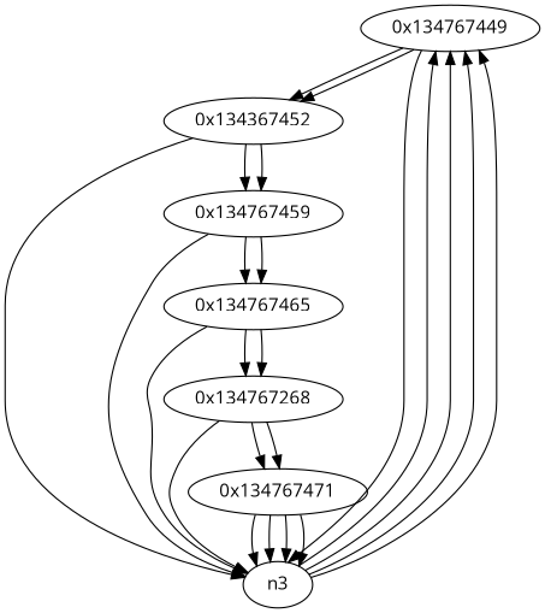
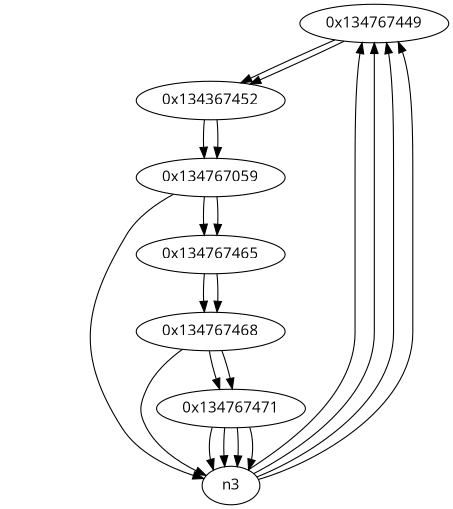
  digraph {
    fontname="Open Sans"
    node [fontname="Open Sans"]
    edge [fontname="Open Sans"]
    n1 [label="0x134767449"]
    n2 [label="0x134367452"]
    n3 [label=n3]
-   n4 [label="0x134767459"]
+   n4 [label="0x134767059"]
    n5 [label="0x134767465"]
-   n6 [label="0x134767268"]
+   n6 [label="0x134767468"]
    n7 [label="0x134767471"]
    n1 -> n2
    n1 -> n2
-   n1 -> n3
-   n2 -> n3
    n2 -> n4
    n2 -> n4
    n3 -> n1
    n3 -> n1
    n3 -> n1
    n3 -> n1
    n4 -> n3
    n4 -> n5
    n4 -> n5
-   n5 -> n3
    n5 -> n6
    n5 -> n6
    n6 -> n3
    n6 -> n7
    n6 -> n7
    n7 -> n3
    n7 -> n3
    n7 -> n3
    n7 -> n3
  }
